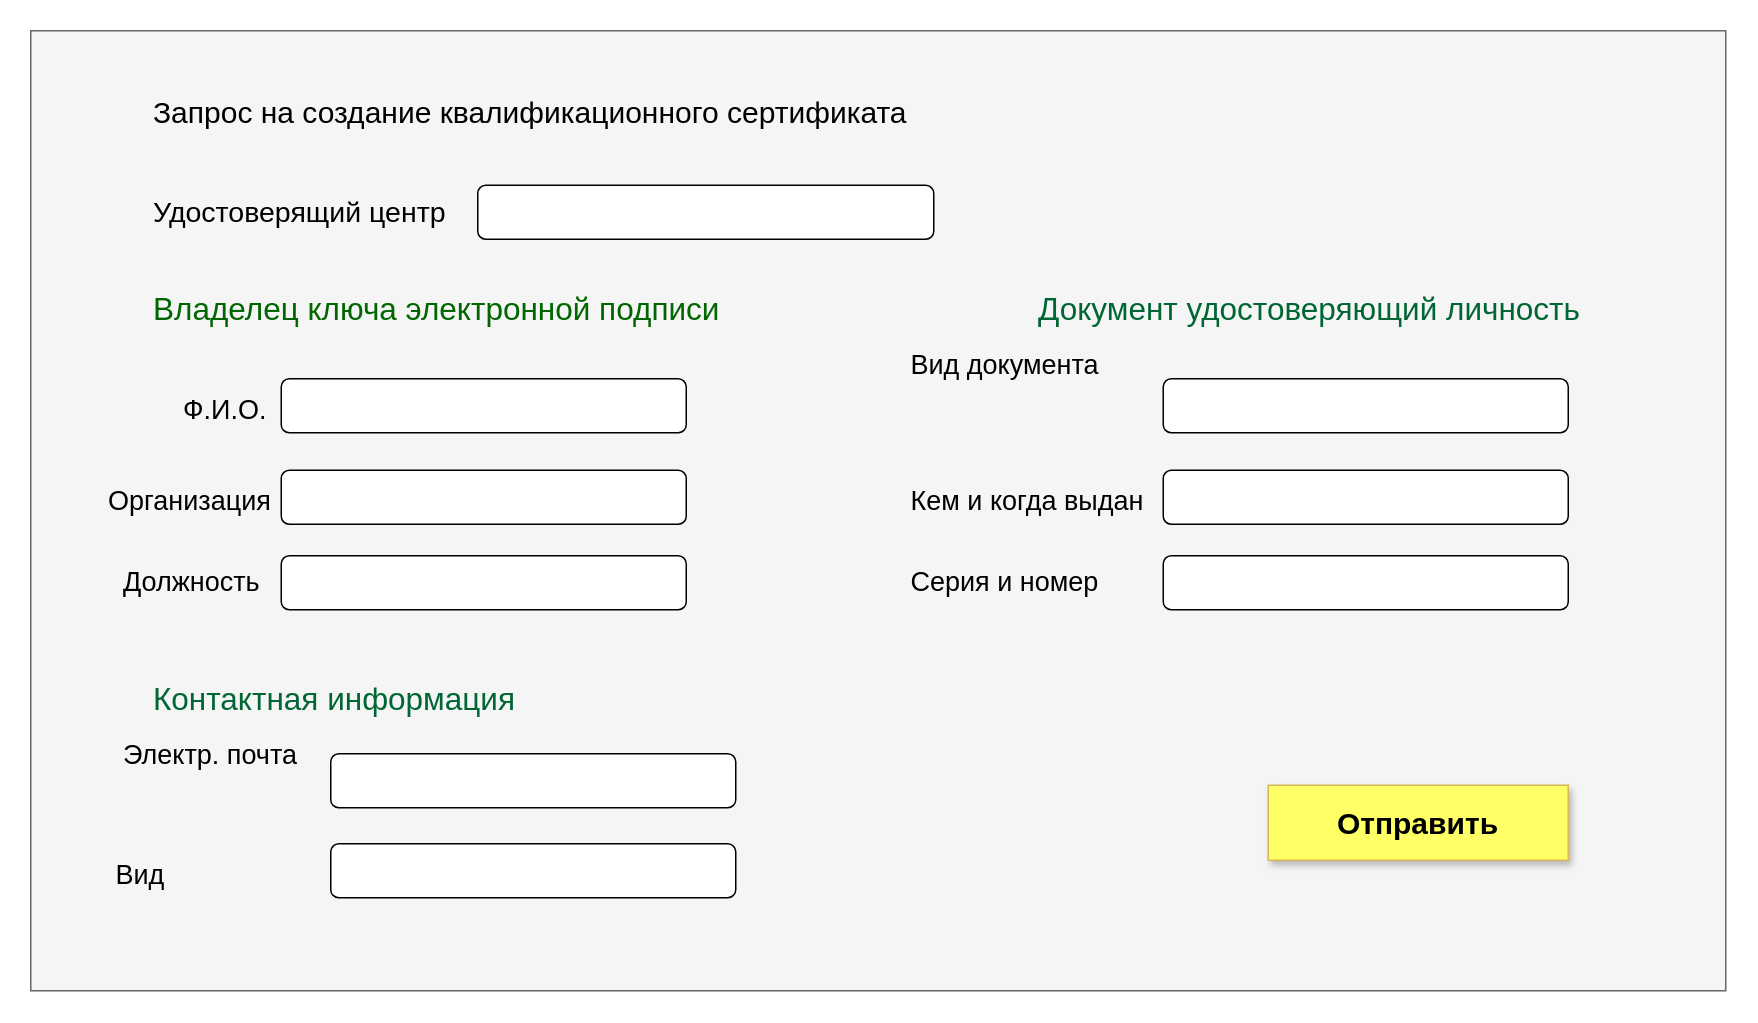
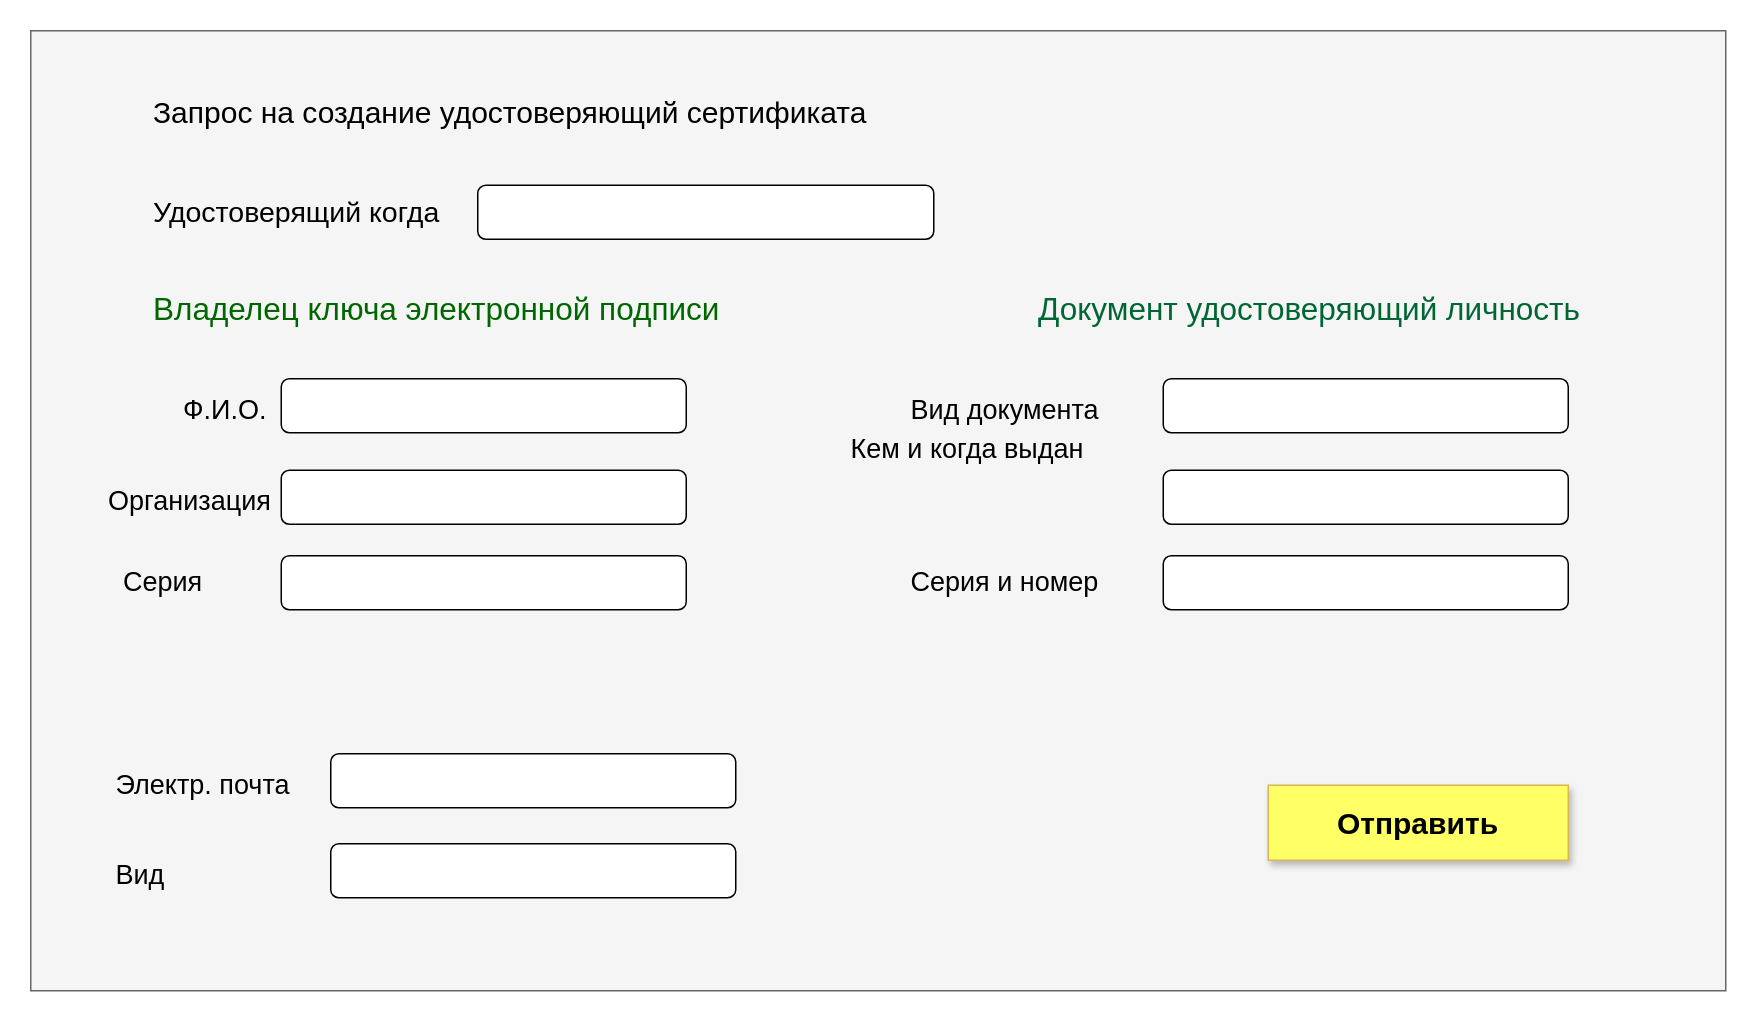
  <mxCell id="0" />
  <mxCell id="1" parent="0" />
  <mxCell id="2" value="" style="rounded=1;whiteSpace=wrap;html=1;fillColor=#f5f5f5;strokeColor=#666666;arcSize=0;fontColor=#333333;" parent="1" vertex="1"><mxGeometry x="20" width="1130" height="640" as="geometry" y="20" /></mxCell>
- <mxCell id="3" value="&lt;span style=&quot;font-size: 20px&quot;&gt;Запрос на создание квалификационного сертификата&lt;/span&gt;&lt;br&gt;" style="text;html=1;resizable=0;points=[];autosize=1;align=left;verticalAlign=top;spacingTop=-4;" parent="1" vertex="1"><mxGeometry x="100" y="60" width="520" height="20" as="geometry" /></mxCell>
+ <mxCell id="3" value="&lt;span style=&quot;font-size: 20px&quot;&gt;Запрос на создание удостоверяющий сертификата&lt;/span&gt;&lt;br&gt;" style="text;html=1;resizable=0;points=[];autosize=1;align=left;verticalAlign=top;spacingTop=-4;" parent="1" vertex="1"><mxGeometry x="100" y="60" width="520" height="20" as="geometry" /></mxCell>
  <mxCell id="4" value="&lt;font style=&quot;font-size: 20px&quot;&gt;&lt;b&gt;Отправить&lt;/b&gt;&lt;/font&gt;" style="rounded=1;whiteSpace=wrap;html=1;fillColor=#FFFF66;strokeColor=#d6b656;shadow=1;arcSize=0;" parent="1" vertex="1"><mxGeometry x="845" y="523" width="200" height="50" as="geometry" /></mxCell>
  <mxCell id="5" value="" style="rounded=1;whiteSpace=wrap;html=1;" parent="1" vertex="1"><mxGeometry x="187" y="252" width="270" height="36" as="geometry" /></mxCell>
- <mxCell id="6" value="&lt;span style=&quot;font-size: 19px&quot;&gt;Удостоверящий центр&lt;/span&gt;" style="text;html=1;resizable=0;points=[];autosize=1;align=left;verticalAlign=top;spacingTop=-4;" parent="1" vertex="1"><mxGeometry x="100" y="128" width="210" height="20" as="geometry" /></mxCell>
+ <mxCell id="6" value="&lt;span style=&quot;font-size: 19px&quot;&gt;Удостоверящий когда&lt;/span&gt;" style="text;html=1;resizable=0;points=[];autosize=1;align=left;verticalAlign=top;spacingTop=-4;" parent="1" vertex="1"><mxGeometry x="100" y="128" width="210" height="20" as="geometry" /></mxCell>
  <mxCell id="7" value="" style="rounded=1;whiteSpace=wrap;html=1;" parent="1" vertex="1"><mxGeometry x="318" y="123" width="304" height="36" as="geometry" /></mxCell>
  <mxCell id="8" value="&lt;font style=&quot;font-size: 21px&quot; color=&quot;#006600&quot;&gt;Владелец ключа электронной подписи&lt;/font&gt;" style="text;html=1;resizable=0;points=[];autosize=1;align=left;verticalAlign=top;spacingTop=-4;" parent="1" vertex="1"><mxGeometry x="100" y="190" width="390" height="20" as="geometry" /></mxCell>
  <mxCell id="9" value="&lt;font style=&quot;font-size: 18px&quot;&gt;Ф.И.О.&lt;/font&gt;" style="text;html=1;resizable=0;points=[];autosize=1;align=left;verticalAlign=top;spacingTop=-4;" parent="1" vertex="1"><mxGeometry x="120" y="260" width="70" height="20" as="geometry" /></mxCell>
  <mxCell id="10" value="&lt;span style=&quot;font-size: 18px&quot;&gt;Организация&lt;/span&gt;" style="text;html=1;resizable=0;points=[];autosize=1;align=left;verticalAlign=top;spacingTop=-4;" parent="1" vertex="1"><mxGeometry x="70" y="321" width="120" height="20" as="geometry" /></mxCell>
- <mxCell id="11" value="&lt;font style=&quot;font-size: 18px&quot;&gt;Должность&lt;/font&gt;" style="text;html=1;resizable=0;points=[];autosize=1;align=left;verticalAlign=top;spacingTop=-4;" parent="1" vertex="1"><mxGeometry x="80" y="375" width="110" height="20" as="geometry" /></mxCell>
+ <mxCell id="11" value="&lt;font style=&quot;font-size: 18px&quot;&gt;Серия&lt;/font&gt;" style="text;html=1;resizable=0;points=[];autosize=1;align=left;verticalAlign=top;spacingTop=-4;" parent="1" vertex="1"><mxGeometry x="80" y="375" width="110" height="20" as="geometry" /></mxCell>
  <mxCell id="12" value="" style="rounded=1;whiteSpace=wrap;html=1;" parent="1" vertex="1"><mxGeometry x="187" y="370" width="270" height="36" as="geometry" /></mxCell>
  <mxCell id="13" value="" style="rounded=1;whiteSpace=wrap;html=1;" parent="1" vertex="1"><mxGeometry x="187" y="313" width="270" height="36" as="geometry" /></mxCell>
  <mxCell id="14" value="&lt;font style=&quot;font-size: 21px&quot; color=&quot;#006633&quot;&gt;Документ удостоверяющий личность&lt;/font&gt;" style="text;html=1;resizable=0;points=[];autosize=1;align=left;verticalAlign=top;spacingTop=-4;" parent="1" vertex="1"><mxGeometry x="690" y="190" width="380" height="20" as="geometry" /></mxCell>
- <mxCell id="15" value="&lt;font style=&quot;font-size: 18px&quot;&gt;Вид документа&lt;/font&gt;" style="text;html=1;resizable=0;points=[];autosize=1;align=left;verticalAlign=top;spacingTop=-4;" parent="1" vertex="1"><mxGeometry x="605" y="230" width="140" height="20" as="geometry" /></mxCell>
+ <mxCell id="15" value="&lt;font style=&quot;font-size: 18px&quot;&gt;Вид документа&lt;/font&gt;" style="text;html=1;resizable=0;points=[];autosize=1;align=left;verticalAlign=top;spacingTop=-4;" parent="1" vertex="1"><mxGeometry x="605" y="260" width="140" height="20" as="geometry" /></mxCell>
  <mxCell id="16" value="&lt;font style=&quot;font-size: 18px&quot;&gt;Серия и номер&lt;/font&gt;" style="text;html=1;resizable=0;points=[];autosize=1;align=left;verticalAlign=top;spacingTop=-4;" parent="1" vertex="1"><mxGeometry x="605" y="375" width="140" height="20" as="geometry" /></mxCell>
- <mxCell id="17" value="&lt;font style=&quot;font-size: 18px&quot;&gt;Кем и когда выдан&lt;/font&gt;" style="text;html=1;resizable=0;points=[];autosize=1;align=left;verticalAlign=top;spacingTop=-4;" parent="1" vertex="1"><mxGeometry x="605" y="321" width="170" height="20" as="geometry" /></mxCell>
+ <mxCell id="17" value="&lt;font style=&quot;font-size: 18px&quot;&gt;Кем и когда выдан&lt;/font&gt;" style="text;html=1;resizable=0;points=[];autosize=1;align=left;verticalAlign=top;spacingTop=-4;" parent="1" vertex="1"><mxGeometry x="565" y="286" width="170" height="20" as="geometry" /></mxCell>
  <mxCell id="18" value="" style="rounded=1;whiteSpace=wrap;html=1;" parent="1" vertex="1"><mxGeometry x="775" y="252" width="270" height="36" as="geometry" /></mxCell>
  <mxCell id="19" value="" style="rounded=1;whiteSpace=wrap;html=1;" parent="1" vertex="1"><mxGeometry x="775" y="313" width="270" height="36" as="geometry" /></mxCell>
  <mxCell id="20" value="" style="rounded=1;whiteSpace=wrap;html=1;" parent="1" vertex="1"><mxGeometry x="775" y="370" width="270" height="36" as="geometry" /></mxCell>
- <mxCell id="21" value="&lt;font style=&quot;font-size: 21px&quot; color=&quot;#006633&quot;&gt;Контактная информация&lt;/font&gt;" style="text;html=1;resizable=0;points=[];autosize=1;align=left;verticalAlign=top;spacingTop=-4;" parent="1" vertex="1"><mxGeometry x="100" y="450" width="260" height="20" as="geometry" /></mxCell>
- <mxCell id="22" value="&lt;span style=&quot;font-size: 18px&quot;&gt;Электр. почта&lt;/span&gt;" style="text;html=1;resizable=0;points=[];autosize=1;align=left;verticalAlign=top;spacingTop=-4;" parent="1" vertex="1"><mxGeometry x="80" y="490" width="130" height="20" as="geometry" /></mxCell>
+ <mxCell id="22" value="&lt;span style=&quot;font-size: 18px&quot;&gt;Электр. почта&lt;/span&gt;" style="text;html=1;resizable=0;points=[];autosize=1;align=left;verticalAlign=top;spacingTop=-4;" parent="1" vertex="1"><mxGeometry x="75" y="510" width="130" height="20" as="geometry" /></mxCell>
  <mxCell id="23" value="&lt;span style=&quot;font-size: 18px&quot;&gt;Вид&lt;/span&gt;" style="text;html=1;resizable=0;points=[];autosize=1;align=left;verticalAlign=top;spacingTop=-4;" parent="1" vertex="1"><mxGeometry x="75" y="570" width="90" height="20" as="geometry" /></mxCell>
  <mxCell id="24" value="" style="rounded=1;whiteSpace=wrap;html=1;" parent="1" vertex="1"><mxGeometry x="220" y="502" width="270" height="36" as="geometry" /></mxCell>
  <mxCell id="25" value="" style="rounded=1;whiteSpace=wrap;html=1;" parent="1" vertex="1"><mxGeometry x="220" y="562" width="270" height="36" as="geometry" /></mxCell>
